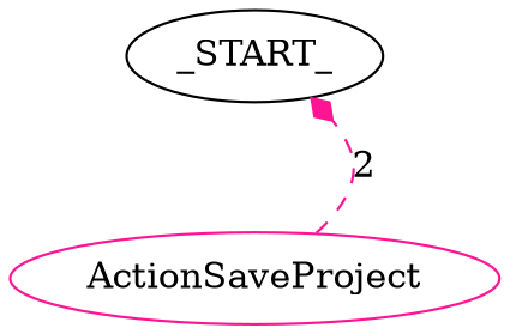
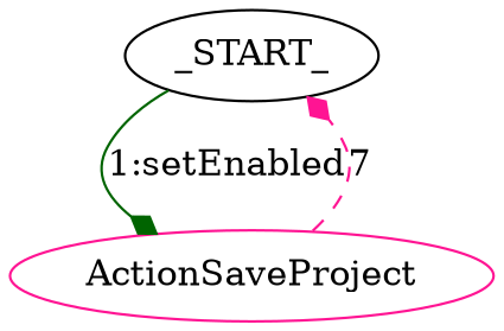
  digraph {
    edge [arrowhead=diamond]
    _START_ [color=black]
    ActionSaveProject [color=deeppink]
-   ActionSaveProject -> _START_ [label=2 style=dashed color=deeppink]
+   _START_ -> ActionSaveProject [label="1:setEnabled" color=darkgreen]
+   ActionSaveProject -> _START_ [label=7 style=dashed color=deeppink]
  }
